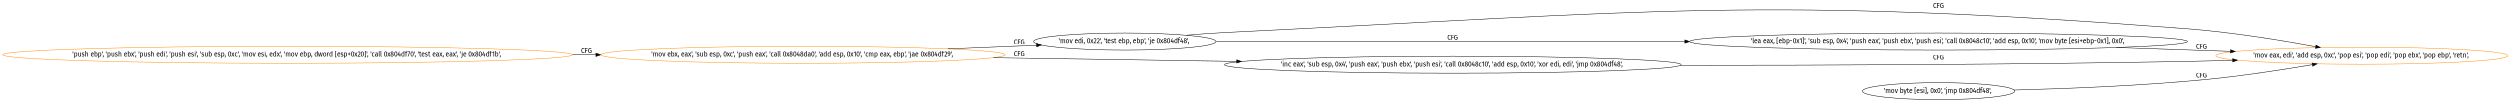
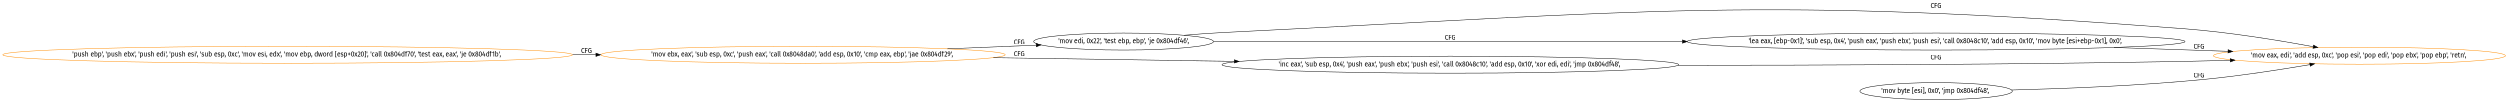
  digraph {
    fontname="Fira Sans"
    rankdir=LR
    node [color=black fontname="Fira Sans"]
    edge [fontname="Fira Sans"]
    n1 [color=darkorange label="'push ebp', 'push ebx', 'push edi', 'push esi', 'sub esp, 0xc', 'mov esi, edx', 'mov ebp, dword [esp+0x20]', 'call 0x804df70', 'test eax, eax', 'je 0x804df1b', "]
    n2 [color=darkorange label="'mov ebx, eax', 'sub esp, 0xc', 'push eax', 'call 0x8048da0', 'add esp, 0x10', 'cmp eax, ebp', 'jae 0x804df29', "]
-   n3 [label="'mov edi, 0x22', 'test ebp, ebp', 'je 0x804df48', "]
+   n3 [label="'mov edi, 0x22', 'test ebp, ebp', 'je 0x804df46',"]
    n4 [label="'inc eax', 'sub esp, 0x4', 'push eax', 'push ebx', 'push esi', 'call 0x8048c10', 'add esp, 0x10', 'xor edi, edi', 'jmp 0x804df48', "]
    n5 [color=darkorange label="'mov eax, edi', 'add esp, 0xc', 'pop esi', 'pop edi', 'pop ebx', 'pop ebp', 'retn', "]
    n6 [label="'mov byte [esi], 0x0', 'jmp 0x804df48', "]
    n7 [label="'lea eax, [ebp-0x1]', 'sub esp, 0x4', 'push eax', 'push ebx', 'push esi', 'call 0x8048c10', 'add esp, 0x10', 'mov byte [esi+ebp-0x1], 0x0', "]
    n1 -> n2 [label=CFG]
    n2 -> n3 [label=CFG]
    n2 -> n4 [label=CFG]
    n3 -> n5 [label=CFG]
    n3 -> n7 [label=CFG]
    n4 -> n5 [label=CFG]
    n6 -> n5 [label=CFG]
    n7 -> n5 [label=CFG]
  }
